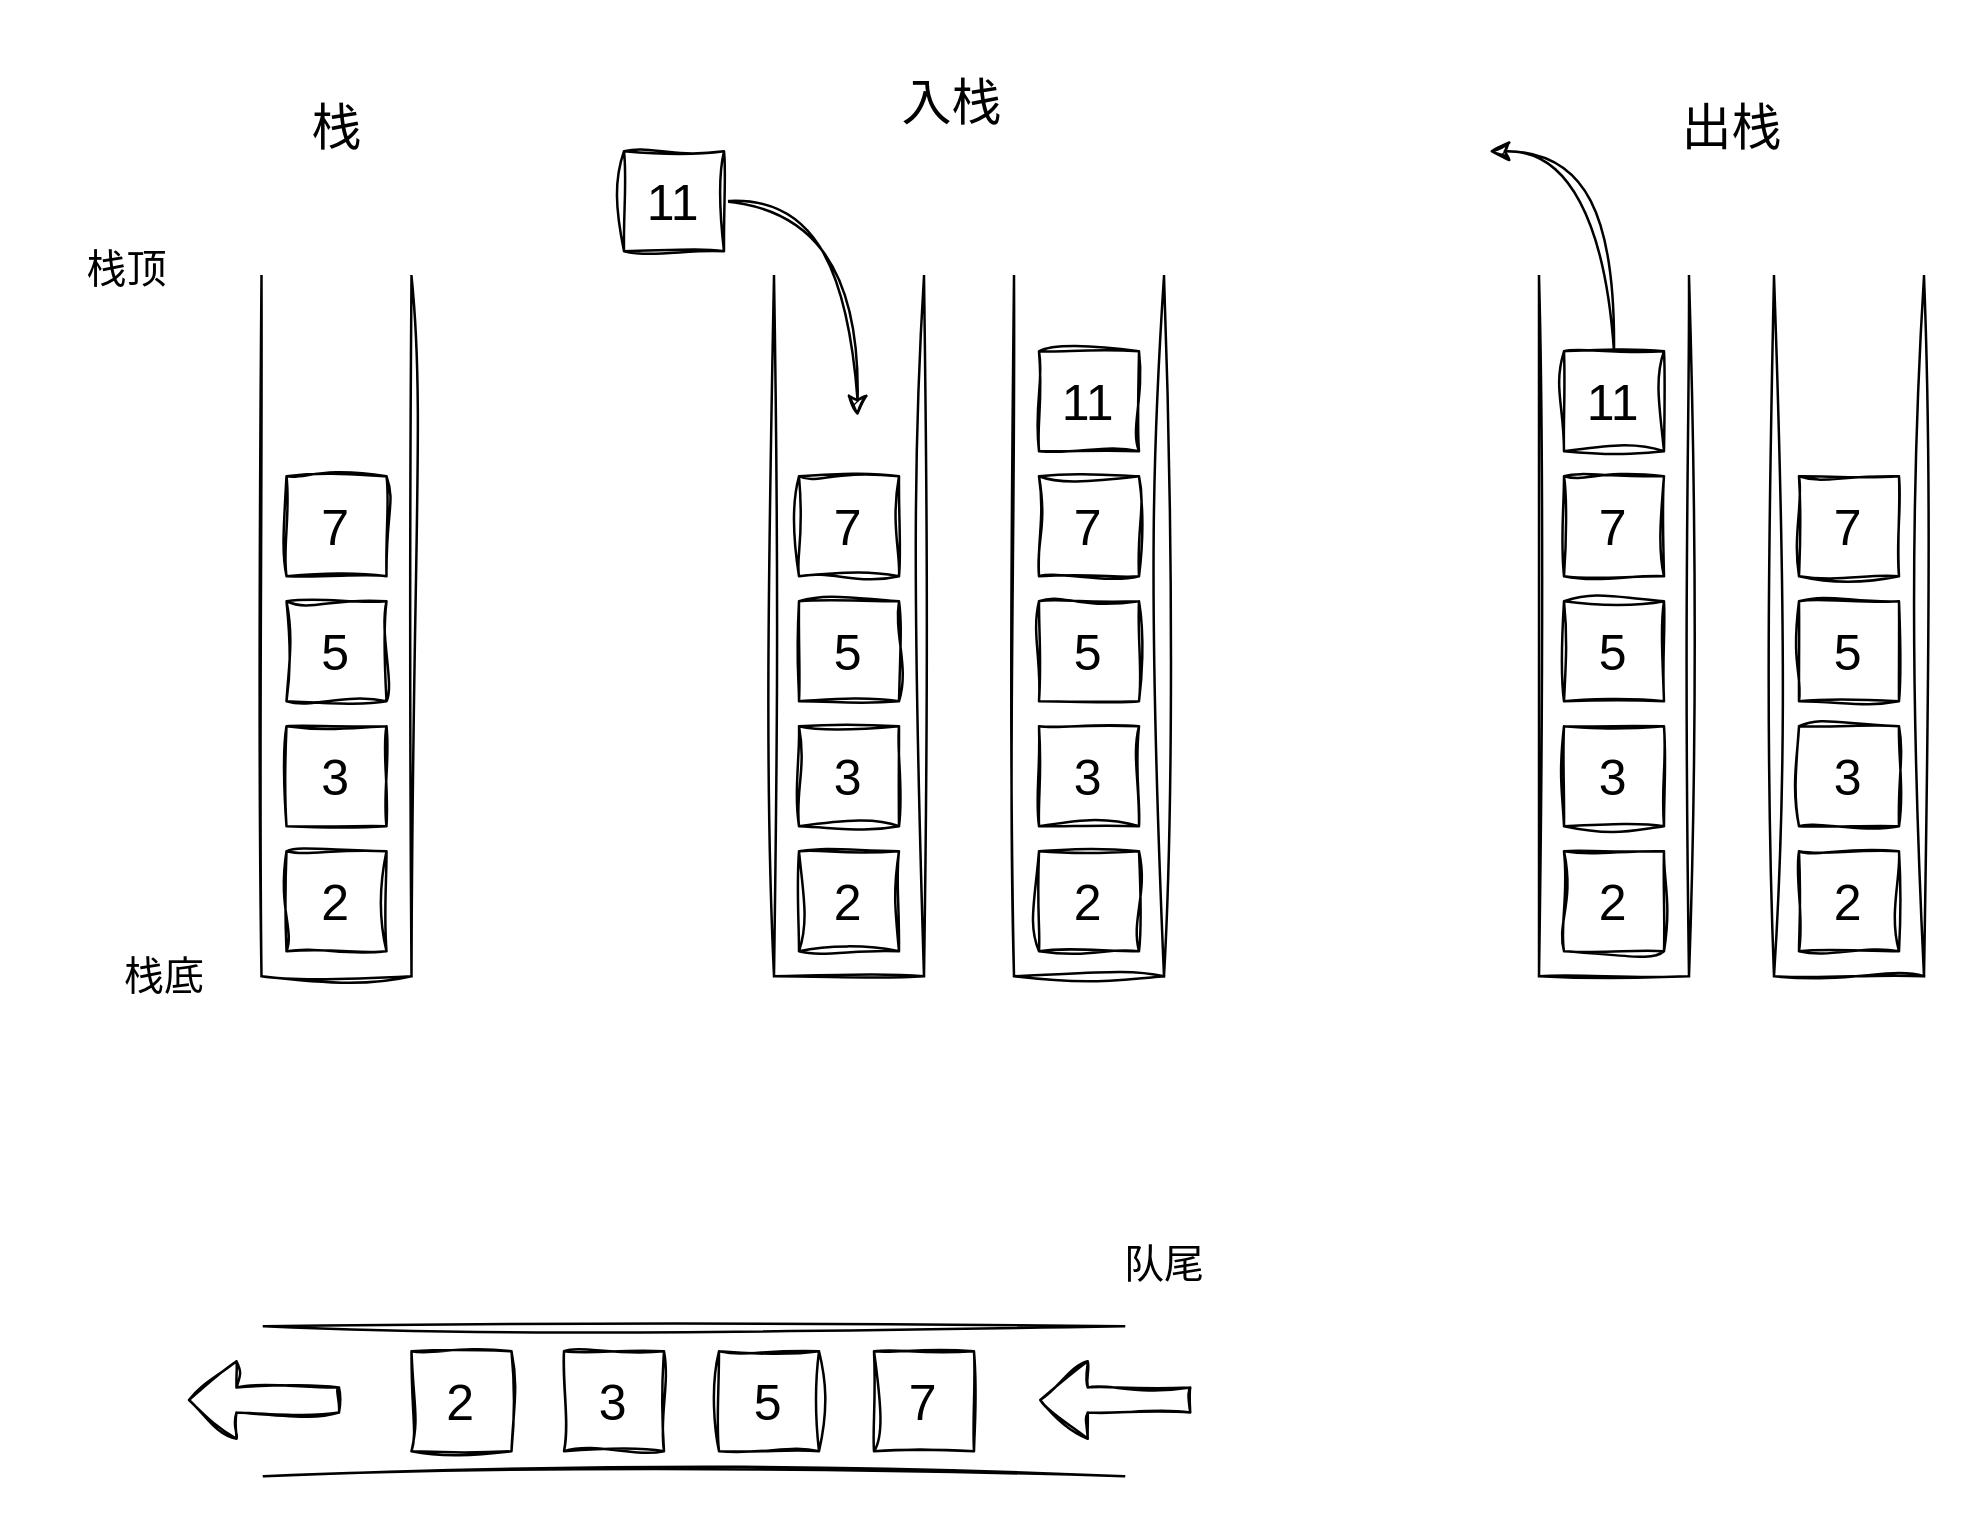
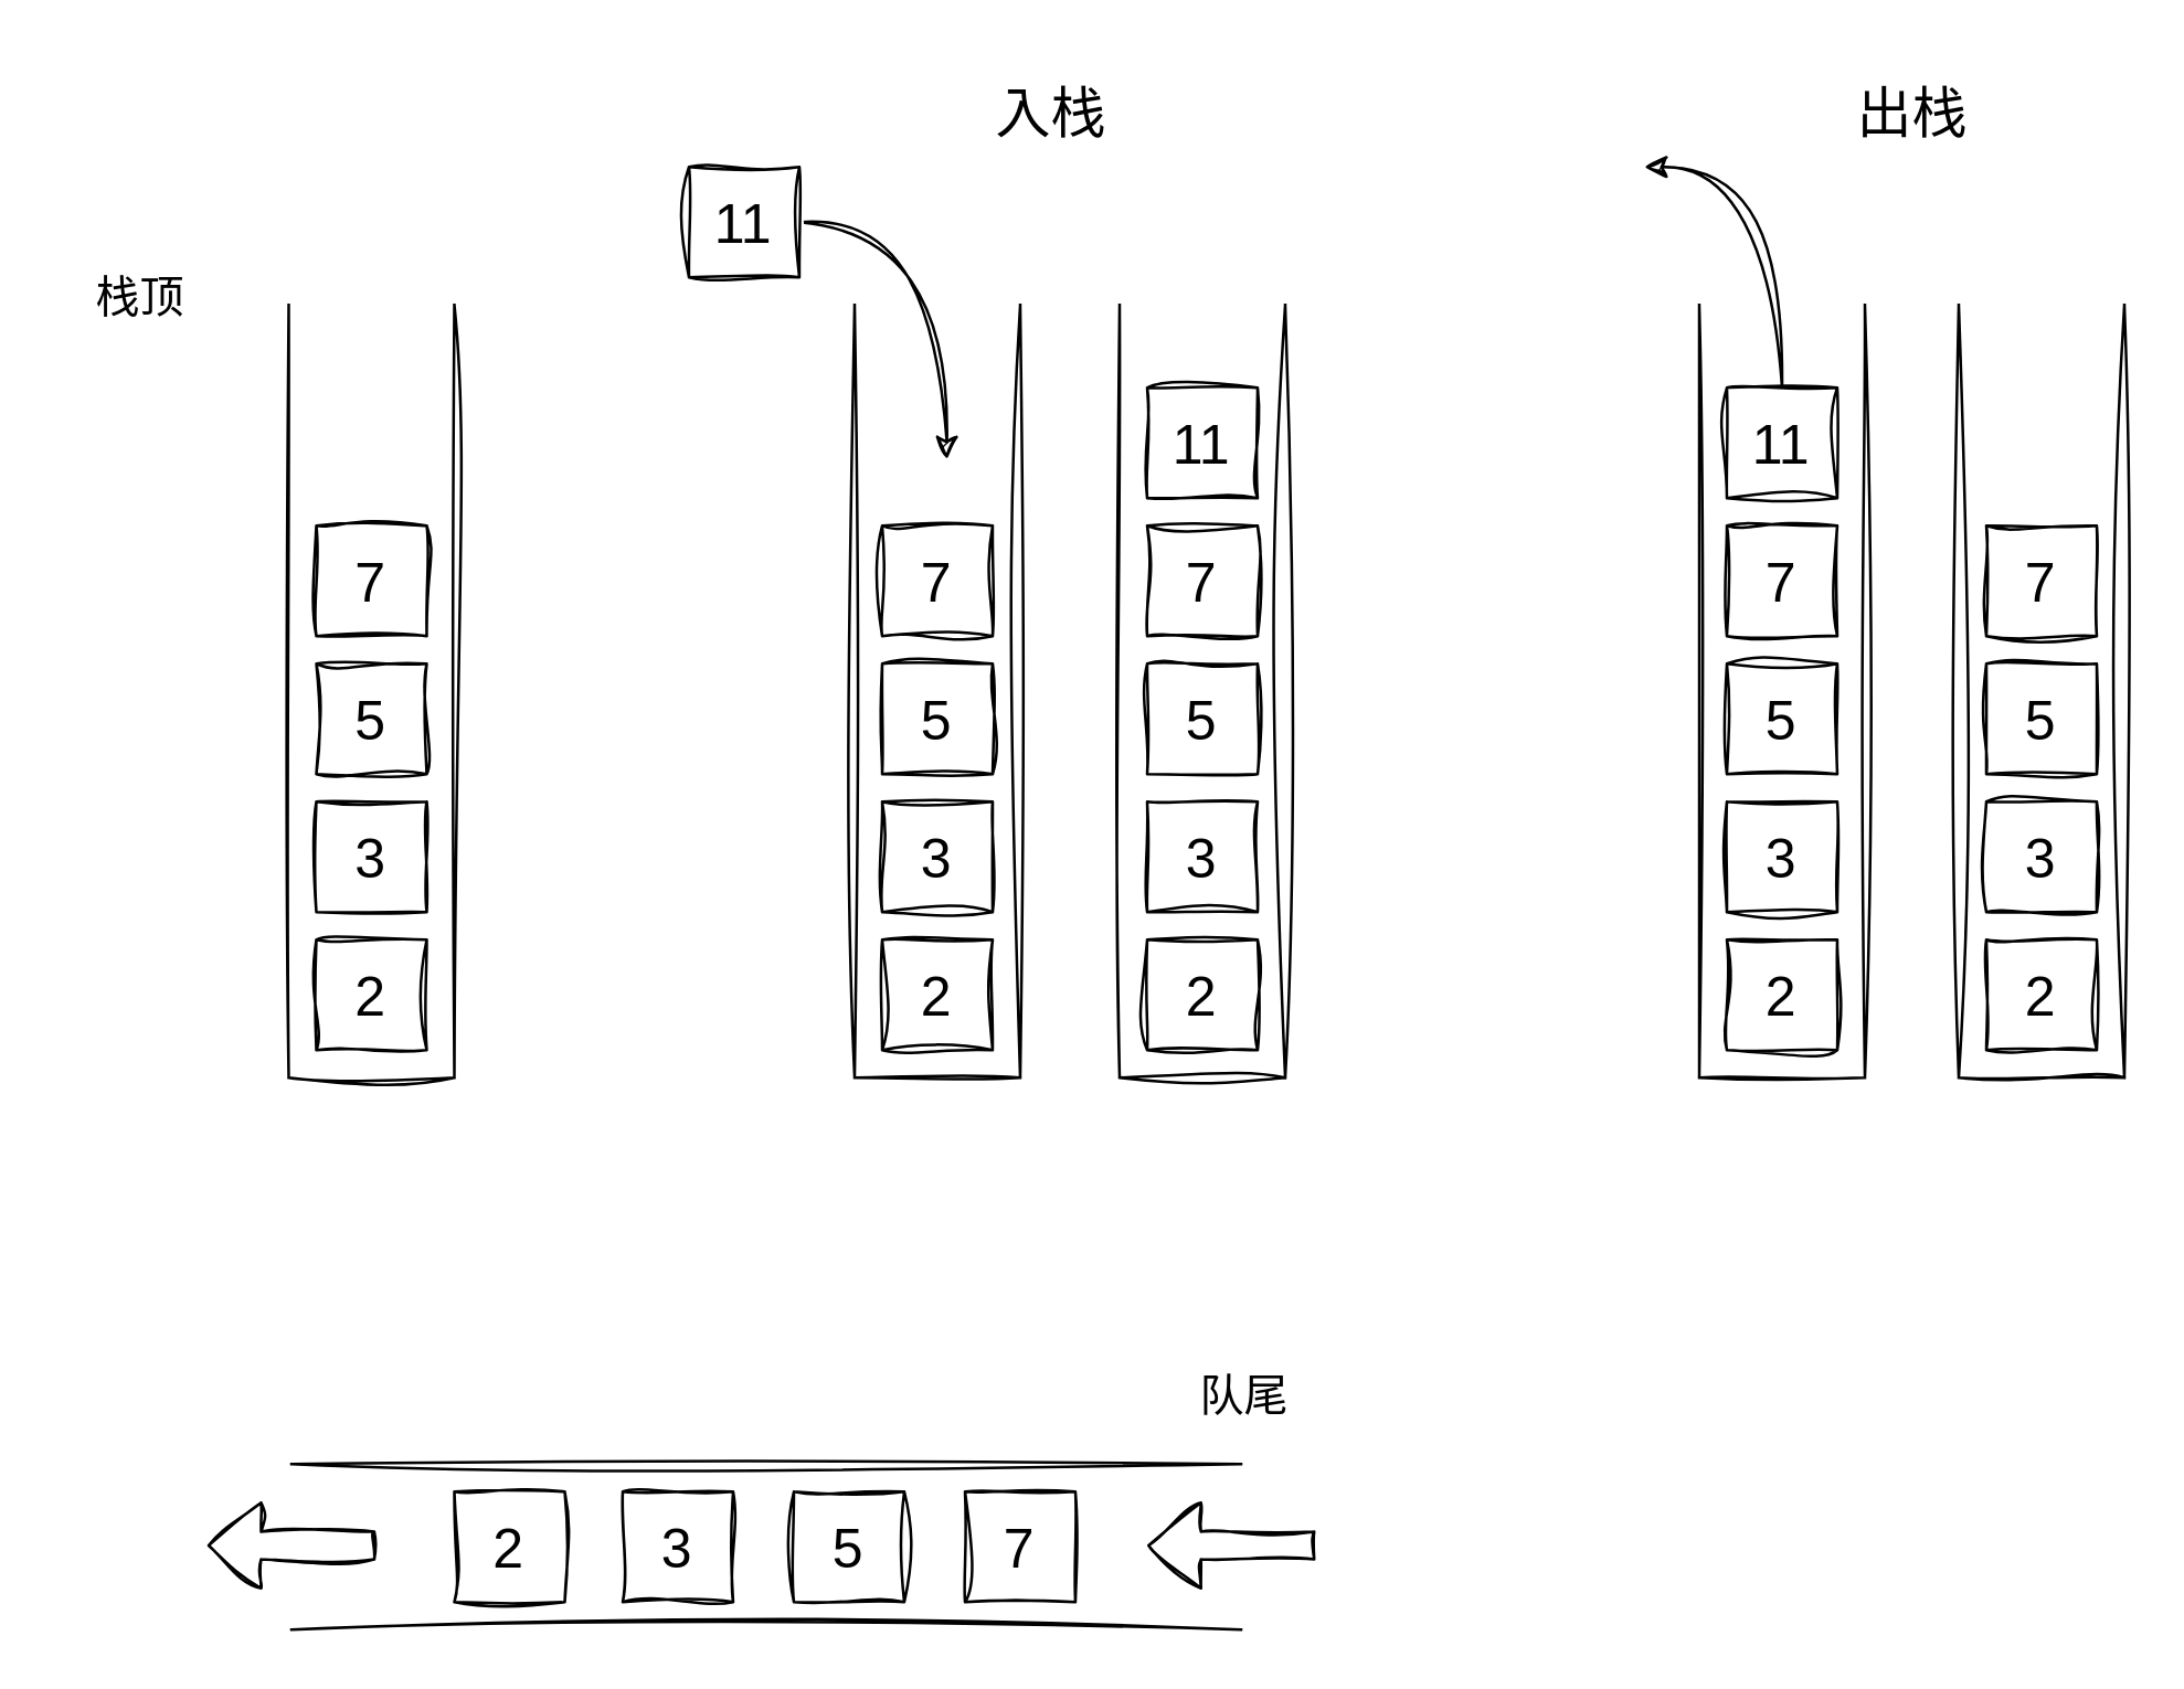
  <mxCell id="0" />
  <mxCell id="1" parent="0" />
  <mxCell id="2" value="" style="shape=partialRectangle;whiteSpace=wrap;html=1;bottom=1;right=1;left=1;top=0;fillColor=none;routingCenterX=-0.5;direction=east;sketch=1;curveFitting=1;jiggle=2;fontFamily=Helvetica;" vertex="1" parent="1"><mxGeometry x="104" y="110" width="60" height="280" as="geometry" /></mxCell>
  <mxCell id="3" value="" style="shape=partialRectangle;whiteSpace=wrap;html=1;left=0;right=0;fillColor=none;sketch=1;curveFitting=1;jiggle=2;" vertex="1" parent="1"><mxGeometry x="105" y="530" width="344" height="60" as="geometry" /></mxCell>
  <mxCell id="4" value="3" style="rounded=0;whiteSpace=wrap;html=1;sketch=1;hachureGap=4;jiggle=2;curveFitting=1;fontFamily=Helvetica;fontSize=20;" vertex="1" parent="1"><mxGeometry x="114" y="290" width="40" height="40" as="geometry" /></mxCell>
  <mxCell id="5" value="2" style="rounded=0;whiteSpace=wrap;html=1;sketch=1;hachureGap=4;jiggle=2;curveFitting=1;fontFamily=Helvetica;fontSize=20;" vertex="1" parent="1"><mxGeometry x="114" y="340" width="40" height="40" as="geometry" /></mxCell>
  <mxCell id="6" value="5" style="rounded=0;whiteSpace=wrap;html=1;sketch=1;hachureGap=4;jiggle=2;curveFitting=1;fontFamily=Helvetica;fontSize=20;" vertex="1" parent="1"><mxGeometry x="114" y="240" width="40" height="40" as="geometry" /></mxCell>
  <mxCell id="7" value="7" style="rounded=0;whiteSpace=wrap;html=1;sketch=1;hachureGap=4;jiggle=2;curveFitting=1;fontFamily=Helvetica;fontSize=20;" vertex="1" parent="1"><mxGeometry x="114" y="190" width="40" height="40" as="geometry" /></mxCell>
- <mxCell id="8" value="栈" style="text;html=1;align=center;verticalAlign=middle;resizable=0;points=[];autosize=1;strokeColor=none;fillColor=none;fontSize=20;fontFamily=Helvetica;sketch=1;hachureGap=4;jiggle=2;curveFitting=1;fontSource=https%3A%2F%2Ffonts.googleapis.com%2Fcss%3Ffamily%3DArchitects%2BDaughter;" vertex="1" parent="1"><mxGeometry x="114" y="30" width="40" height="40" as="geometry" /></mxCell>
  <mxCell id="9" value="栈顶" style="text;html=1;align=center;verticalAlign=middle;resizable=0;points=[];autosize=1;strokeColor=none;fillColor=none;fontSize=16;fontFamily=Helvetica;sketch=1;hachureGap=4;jiggle=2;curveFitting=1;fontSource=https%3A%2F%2Ffonts.googleapis.com%2Fcss%3Ffamily%3DArchitects%2BDaughter;" vertex="1" parent="1"><mxGeometry x="20" y="92" width="60" height="30" as="geometry" /></mxCell>
- <mxCell id="10" value="栈底" style="text;html=1;align=center;verticalAlign=middle;resizable=0;points=[];autosize=1;strokeColor=none;fillColor=none;fontSize=16;fontFamily=Helvetica;sketch=1;hachureGap=4;jiggle=2;curveFitting=1;fontSource=https%3A%2F%2Ffonts.googleapis.com%2Fcss%3Ffamily%3DArchitects%2BDaughter;" vertex="1" parent="1"><mxGeometry x="35" y="375" width="60" height="30" as="geometry" /></mxCell>
  <mxCell id="11" value="" style="shape=partialRectangle;whiteSpace=wrap;html=1;bottom=1;right=1;left=1;top=0;fillColor=none;routingCenterX=-0.5;direction=east;sketch=1;curveFitting=1;jiggle=2;fontFamily=Helvetica;" vertex="1" parent="1"><mxGeometry x="309" y="110" width="60" height="280" as="geometry" /></mxCell>
  <mxCell id="12" value="3" style="rounded=0;whiteSpace=wrap;html=1;sketch=1;hachureGap=4;jiggle=2;curveFitting=1;fontFamily=Helvetica;fontSize=20;" vertex="1" parent="1"><mxGeometry x="319" y="290" width="40" height="40" as="geometry" /></mxCell>
  <mxCell id="13" value="2" style="rounded=0;whiteSpace=wrap;html=1;sketch=1;hachureGap=4;jiggle=2;curveFitting=1;fontFamily=Helvetica;fontSize=20;" vertex="1" parent="1"><mxGeometry x="319" y="340" width="40" height="40" as="geometry" /></mxCell>
  <mxCell id="14" value="5" style="rounded=0;whiteSpace=wrap;html=1;sketch=1;hachureGap=4;jiggle=2;curveFitting=1;fontFamily=Helvetica;fontSize=20;" vertex="1" parent="1"><mxGeometry x="319" y="240" width="40" height="40" as="geometry" /></mxCell>
  <mxCell id="15" value="7" style="rounded=0;whiteSpace=wrap;html=1;sketch=1;hachureGap=4;jiggle=2;curveFitting=1;fontFamily=Helvetica;fontSize=20;" vertex="1" parent="1"><mxGeometry x="319" y="190" width="40" height="40" as="geometry" /></mxCell>
  <mxCell id="16" value="入栈" style="text;html=1;align=center;verticalAlign=middle;resizable=0;points=[];autosize=1;strokeColor=none;fillColor=none;fontSize=20;fontFamily=Helvetica;sketch=1;hachureGap=4;jiggle=2;curveFitting=1;fontSource=https%3A%2F%2Ffonts.googleapis.com%2Fcss%3Ffamily%3DArchitects%2BDaughter;" vertex="1" parent="1"><mxGeometry x="350" y="20" width="60" height="40" as="geometry" /></mxCell>
  <mxCell id="17" value="" style="shape=partialRectangle;whiteSpace=wrap;html=1;bottom=1;right=1;left=1;top=0;fillColor=none;routingCenterX=-0.5;direction=east;sketch=1;curveFitting=1;jiggle=2;fontFamily=Helvetica;" vertex="1" parent="1"><mxGeometry x="709" y="110" width="60" height="280" as="geometry" /></mxCell>
  <mxCell id="18" value="3" style="rounded=0;whiteSpace=wrap;html=1;sketch=1;hachureGap=4;jiggle=2;curveFitting=1;fontFamily=Helvetica;fontSize=20;" vertex="1" parent="1"><mxGeometry x="719" y="290" width="40" height="40" as="geometry" /></mxCell>
  <mxCell id="19" value="2" style="rounded=0;whiteSpace=wrap;html=1;sketch=1;hachureGap=4;jiggle=2;curveFitting=1;fontFamily=Helvetica;fontSize=20;" vertex="1" parent="1"><mxGeometry x="719" y="340" width="40" height="40" as="geometry" /></mxCell>
  <mxCell id="20" value="5" style="rounded=0;whiteSpace=wrap;html=1;sketch=1;hachureGap=4;jiggle=2;curveFitting=1;fontFamily=Helvetica;fontSize=20;" vertex="1" parent="1"><mxGeometry x="719" y="240" width="40" height="40" as="geometry" /></mxCell>
  <mxCell id="21" value="7" style="rounded=0;whiteSpace=wrap;html=1;sketch=1;hachureGap=4;jiggle=2;curveFitting=1;fontFamily=Helvetica;fontSize=20;" vertex="1" parent="1"><mxGeometry x="719" y="190" width="40" height="40" as="geometry" /></mxCell>
- <mxCell id="22" value="出栈" style="text;html=1;align=center;verticalAlign=middle;resizable=0;points=[];autosize=1;strokeColor=none;fillColor=none;fontSize=20;fontFamily=Helvetica;sketch=1;hachureGap=4;jiggle=2;curveFitting=1;fontSource=https%3A%2F%2Ffonts.googleapis.com%2Fcss%3Ffamily%3DArchitects%2BDaughter;" vertex="1" parent="1"><mxGeometry x="662" y="30" width="60" height="40" as="geometry" /></mxCell>
+ <mxCell id="22" value="出栈" style="text;html=1;align=center;verticalAlign=middle;resizable=0;points=[];autosize=1;strokeColor=none;fillColor=none;fontSize=20;fontFamily=Helvetica;sketch=1;hachureGap=4;jiggle=2;curveFitting=1;fontSource=https%3A%2F%2Ffonts.googleapis.com%2Fcss%3Ffamily%3DArchitects%2BDaughter;" vertex="1" parent="1"><mxGeometry x="662" y="20" width="60" height="40" as="geometry" /></mxCell>
  <mxCell id="23" style="edgeStyle=orthogonalEdgeStyle;sketch=1;hachureGap=4;jiggle=2;curveFitting=1;html=1;fontFamily=Helvetica;fontSize=16;curved=1;" edge="1" parent="1" source="24"><mxGeometry relative="1" as="geometry"><mxPoint x="342.4" y="166" as="targetPoint" /></mxGeometry></mxCell>
  <mxCell id="24" value="11" style="rounded=0;whiteSpace=wrap;html=1;sketch=1;hachureGap=4;jiggle=2;curveFitting=1;fontFamily=Helvetica;fontSize=20;" vertex="1" parent="1"><mxGeometry x="249" y="60" width="40" height="40" as="geometry" /></mxCell>
  <mxCell id="25" value="" style="shape=partialRectangle;whiteSpace=wrap;html=1;bottom=1;right=1;left=1;top=0;fillColor=none;routingCenterX=-0.5;direction=east;sketch=1;curveFitting=1;jiggle=2;fontFamily=Helvetica;" vertex="1" parent="1"><mxGeometry x="405" y="110" width="60" height="280" as="geometry" /></mxCell>
  <mxCell id="26" value="3" style="rounded=0;whiteSpace=wrap;html=1;sketch=1;hachureGap=4;jiggle=2;curveFitting=1;fontFamily=Helvetica;fontSize=20;" vertex="1" parent="1"><mxGeometry x="415" y="290" width="40" height="40" as="geometry" /></mxCell>
  <mxCell id="27" value="2" style="rounded=0;whiteSpace=wrap;html=1;sketch=1;hachureGap=4;jiggle=2;curveFitting=1;fontFamily=Helvetica;fontSize=20;" vertex="1" parent="1"><mxGeometry x="415" y="340" width="40" height="40" as="geometry" /></mxCell>
  <mxCell id="28" value="5" style="rounded=0;whiteSpace=wrap;html=1;sketch=1;hachureGap=4;jiggle=2;curveFitting=1;fontFamily=Helvetica;fontSize=20;" vertex="1" parent="1"><mxGeometry x="415" y="240" width="40" height="40" as="geometry" /></mxCell>
  <mxCell id="29" value="7" style="rounded=0;whiteSpace=wrap;html=1;sketch=1;hachureGap=4;jiggle=2;curveFitting=1;fontFamily=Helvetica;fontSize=20;" vertex="1" parent="1"><mxGeometry x="415" y="190" width="40" height="40" as="geometry" /></mxCell>
  <mxCell id="30" value="11" style="rounded=0;whiteSpace=wrap;html=1;sketch=1;hachureGap=4;jiggle=2;curveFitting=1;fontFamily=Helvetica;fontSize=20;" vertex="1" parent="1"><mxGeometry x="415" y="140" width="40" height="40" as="geometry" /></mxCell>
  <mxCell id="31" value="" style="shape=partialRectangle;whiteSpace=wrap;html=1;bottom=1;right=1;left=1;top=0;fillColor=none;routingCenterX=-0.5;direction=east;sketch=1;curveFitting=1;jiggle=2;fontFamily=Helvetica;" vertex="1" parent="1"><mxGeometry x="615" y="110" width="60" height="280" as="geometry" /></mxCell>
  <mxCell id="32" value="3" style="rounded=0;whiteSpace=wrap;html=1;sketch=1;hachureGap=4;jiggle=2;curveFitting=1;fontFamily=Helvetica;fontSize=20;" vertex="1" parent="1"><mxGeometry x="625" y="290" width="40" height="40" as="geometry" /></mxCell>
  <mxCell id="33" value="2" style="rounded=0;whiteSpace=wrap;html=1;sketch=1;hachureGap=4;jiggle=2;curveFitting=1;fontFamily=Helvetica;fontSize=20;" vertex="1" parent="1"><mxGeometry x="625" y="340" width="40" height="40" as="geometry" /></mxCell>
  <mxCell id="34" value="5" style="rounded=0;whiteSpace=wrap;html=1;sketch=1;hachureGap=4;jiggle=2;curveFitting=1;fontFamily=Helvetica;fontSize=20;" vertex="1" parent="1"><mxGeometry x="625" y="240" width="40" height="40" as="geometry" /></mxCell>
  <mxCell id="35" value="7" style="rounded=0;whiteSpace=wrap;html=1;sketch=1;hachureGap=4;jiggle=2;curveFitting=1;fontFamily=Helvetica;fontSize=20;" vertex="1" parent="1"><mxGeometry x="625" y="190" width="40" height="40" as="geometry" /></mxCell>
  <mxCell id="36" style="edgeStyle=orthogonalEdgeStyle;curved=1;sketch=1;hachureGap=4;jiggle=2;curveFitting=1;html=1;fontFamily=Helvetica;fontSize=16;exitX=0.5;exitY=0;exitDx=0;exitDy=0;" edge="1" parent="1" source="37"><mxGeometry relative="1" as="geometry"><mxPoint x="595" y="60" as="targetPoint" /><Array as="points"><mxPoint x="645" y="60" /></Array></mxGeometry></mxCell>
  <mxCell id="37" value="11" style="rounded=0;whiteSpace=wrap;html=1;sketch=1;hachureGap=4;jiggle=2;curveFitting=1;fontFamily=Helvetica;fontSize=20;" vertex="1" parent="1"><mxGeometry x="625" y="140" width="40" height="40" as="geometry" /></mxCell>
- <mxCell id="38" value="队尾" style="text;html=1;align=center;verticalAlign=middle;resizable=0;points=[];autosize=1;strokeColor=none;fillColor=none;fontSize=16;fontFamily=Helvetica;sketch=1;hachureGap=4;jiggle=2;curveFitting=1;fontSource=https%3A%2F%2Ffonts.googleapis.com%2Fcss%3Ffamily%3DArchitects%2BDaughter;" vertex="1" parent="1"><mxGeometry x="440" y="489" width="50" height="31" as="geometry" /></mxCell>
+ <mxCell id="38" value="队尾" style="text;html=1;align=center;verticalAlign=middle;resizable=0;points=[];autosize=1;strokeColor=none;fillColor=none;fontSize=16;fontFamily=Helvetica;sketch=1;hachureGap=4;jiggle=2;curveFitting=1;fontSource=https%3A%2F%2Ffonts.googleapis.com%2Fcss%3Ffamily%3DArchitects%2BDaughter;" vertex="1" parent="1"><mxGeometry x="425" y="489" width="50" height="31" as="geometry" /></mxCell>
  <mxCell id="39" value="2" style="rounded=0;whiteSpace=wrap;html=1;sketch=1;hachureGap=4;jiggle=2;curveFitting=1;fontFamily=Helvetica;fontSize=20;" vertex="1" parent="1"><mxGeometry x="164" y="540" width="40" height="40" as="geometry" /></mxCell>
  <mxCell id="40" value="3" style="rounded=0;whiteSpace=wrap;html=1;sketch=1;hachureGap=4;jiggle=2;curveFitting=1;fontFamily=Helvetica;fontSize=20;" vertex="1" parent="1"><mxGeometry x="225" y="540" width="40" height="40" as="geometry" /></mxCell>
  <mxCell id="41" value="5" style="rounded=0;whiteSpace=wrap;html=1;sketch=1;hachureGap=4;jiggle=2;curveFitting=1;fontFamily=Helvetica;fontSize=20;" vertex="1" parent="1"><mxGeometry x="287" y="540" width="40" height="40" as="geometry" /></mxCell>
  <mxCell id="42" value="7" style="rounded=0;whiteSpace=wrap;html=1;sketch=1;hachureGap=4;jiggle=2;curveFitting=1;fontFamily=Helvetica;fontSize=20;" vertex="1" parent="1"><mxGeometry x="349" y="540" width="40" height="40" as="geometry" /></mxCell>
  <mxCell id="43" value="" style="shape=flexArrow;endArrow=classic;html=1;sketch=1;hachureGap=4;jiggle=2;curveFitting=1;fontFamily=Helvetica;fontSize=20;curved=1;" edge="1" parent="1"><mxGeometry width="50" height="50" relative="1" as="geometry"><mxPoint x="476" y="559.5" as="sourcePoint" /><mxPoint x="415" y="559.5" as="targetPoint" /></mxGeometry></mxCell>
  <mxCell id="44" value="" style="shape=flexArrow;endArrow=classic;html=1;sketch=1;hachureGap=4;jiggle=2;curveFitting=1;fontFamily=Helvetica;fontSize=20;curved=1;" edge="1" parent="1"><mxGeometry width="50" height="50" relative="1" as="geometry"><mxPoint x="135.5" y="559.5" as="sourcePoint" /><mxPoint x="74.5" y="559.5" as="targetPoint" /></mxGeometry></mxCell>
